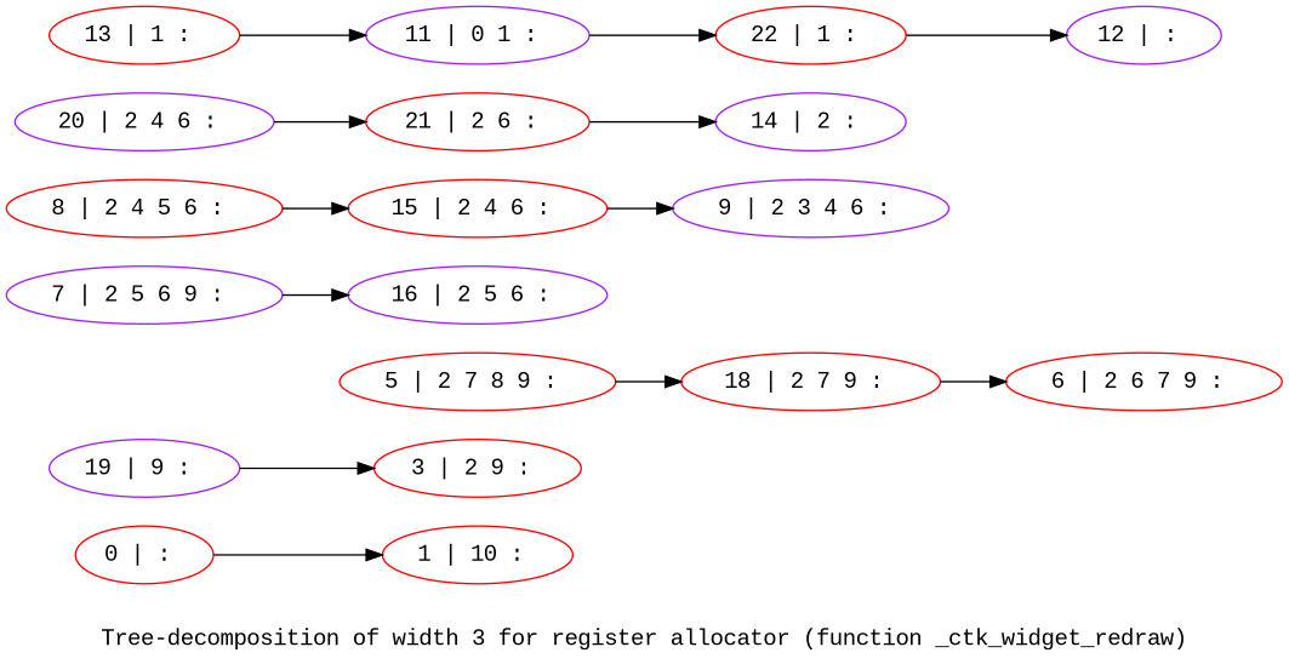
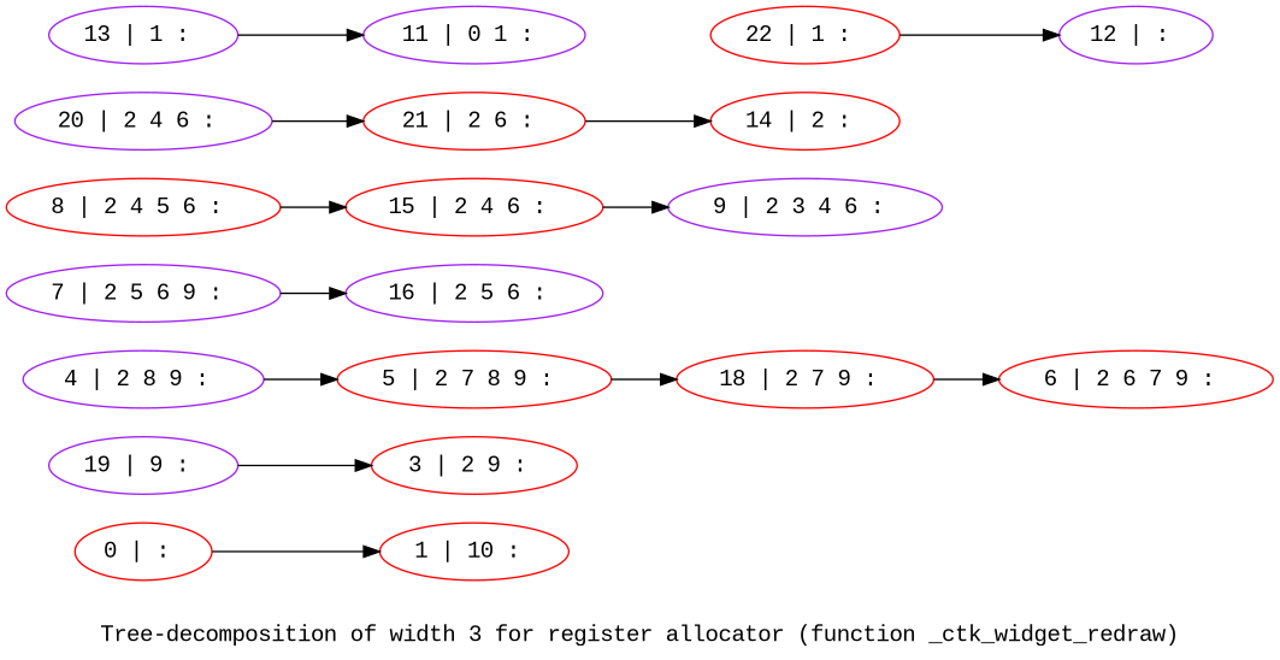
  digraph {
    fontname="Liberation Mono"
    label="Tree-decomposition of width 3 for register allocator (function _ctk_widget_redraw)"
    rankdir=LR
    node [color=red fontname="Liberation Mono"]
    edge [fontname="Liberation Mono"]
    n1 [label="0 | : "]
    n2 [label="1 | 10 : "]
    n3 [color=purple label="19 | 9 : "]
    n4 [label="3 | 2 9 : "]
+   n5 [color=purple label="4 | 2 8 9 : "]
    n6 [label="5 | 2 7 8 9 : "]
    n7 [label="18 | 2 7 9 : "]
    n8 [label="6 | 2 6 7 9 : "]
    n9 [color=purple label="7 | 2 5 6 9 : "]
    n10 [color=purple label="16 | 2 5 6 : "]
    n11 [label="8 | 2 4 5 6 : "]
    n12 [label="15 | 2 4 6 : "]
    n13 [color=purple label="9 | 2 3 4 6 : "]
    n14 [color=purple label="20 | 2 4 6 : "]
    n15 [label="21 | 2 6 : "]
-   n16 [label="13 | 1 : "]
+   n16 [color=purple label="13 | 1 : "]
    n17 [color=purple label="11 | 0 1 : "]
    n18 [label="22 | 1 : "]
    n19 [color=purple label="12 | : "]
-   n20 [color=purple label="14 | 2 : "]
+   n20 [label="14 | 2 : "]
    n1 -> n2
    n3 -> n4
+   n5 -> n6
    n6 -> n7
    n7 -> n8
    n9 -> n10
    n11 -> n12
    n12 -> n13
    n14 -> n15
    n15 -> n20
    n16 -> n17
-   n17 -> n18
    n18 -> n19
  }
